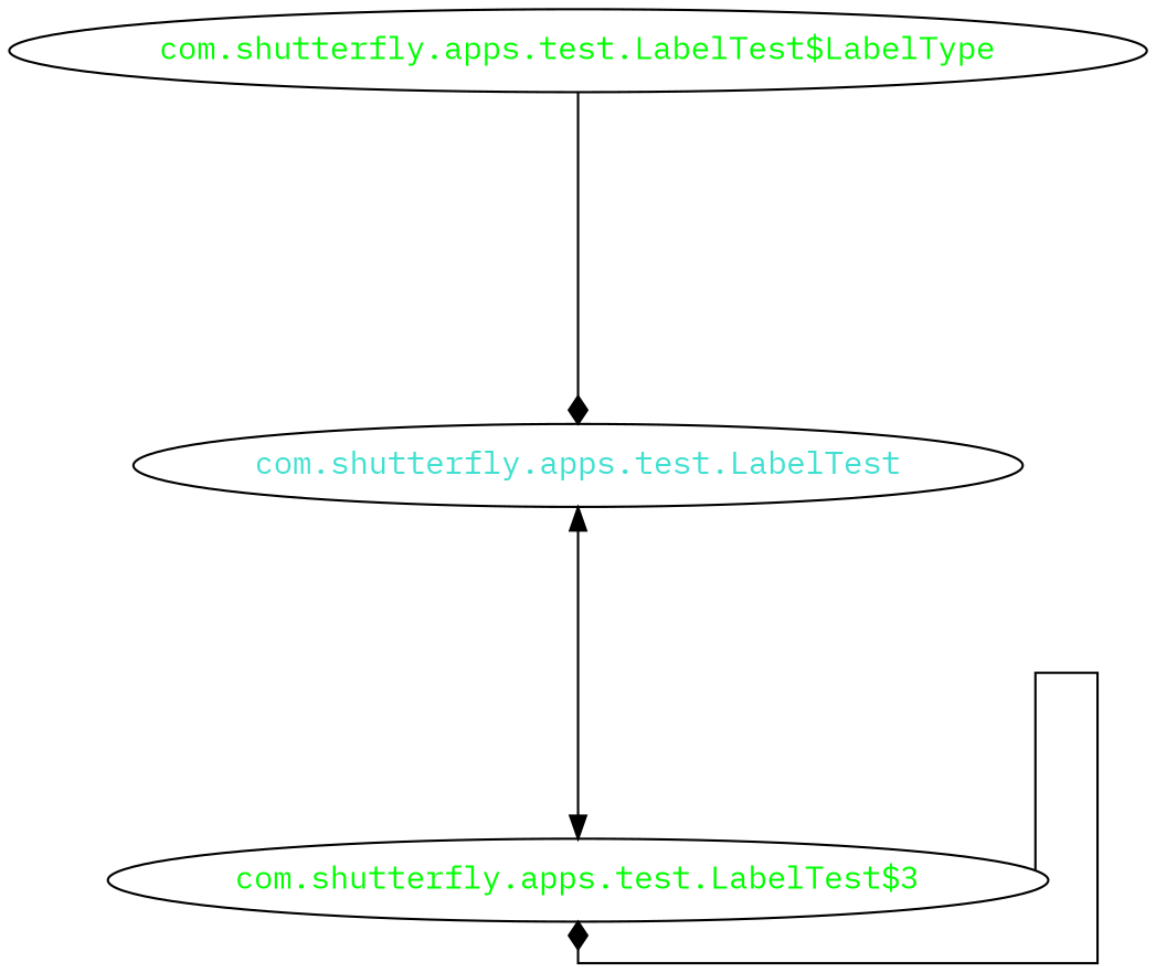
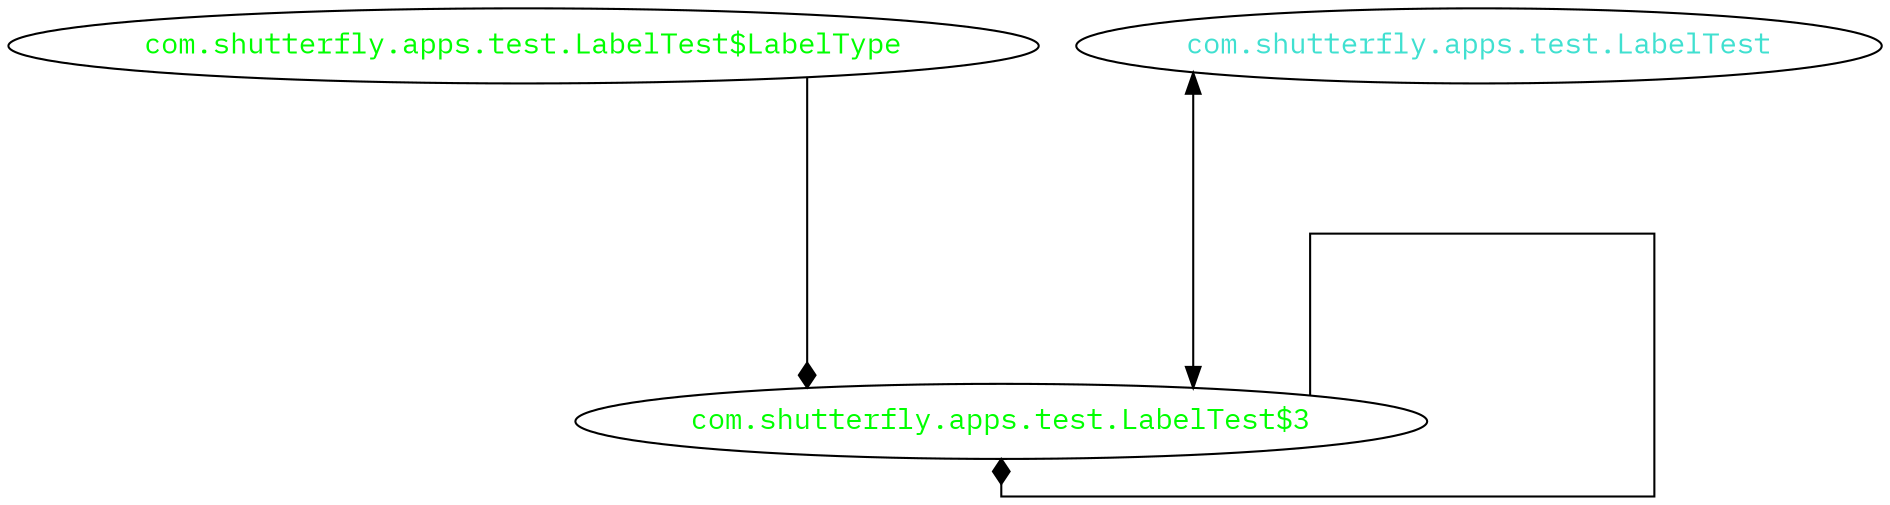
  digraph {
    concentrate=true
    fontname="IBM Plex Mono"
    rankdir=TB
    ranksep=2.0
    splines=ortho
    node [fontcolor=green fontname="IBM Plex Mono"]
    edge [arrowhead=diamond fontname="IBM Plex Mono"]
    "com.shutterfly.apps.test.LabelTest$3"
    "com.shutterfly.apps.test.LabelTest$LabelType"
    "com.shutterfly.apps.test.LabelTest" [fontcolor=turquoise]
    "com.shutterfly.apps.test.LabelTest$3" -> "com.shutterfly.apps.test.LabelTest$3"
-   "com.shutterfly.apps.test.LabelTest$LabelType" -> "com.shutterfly.apps.test.LabelTest"
+   "com.shutterfly.apps.test.LabelTest$LabelType" -> "com.shutterfly.apps.test.LabelTest$3"
    "com.shutterfly.apps.test.LabelTest" -> "com.shutterfly.apps.test.LabelTest$3" [dir=both arrowhead=""]
  }
